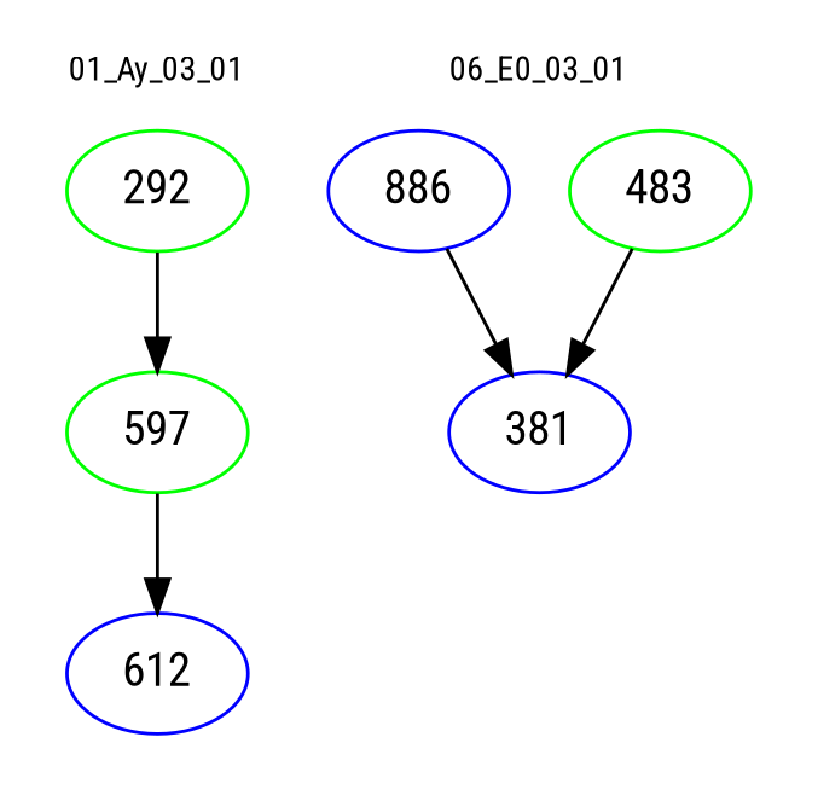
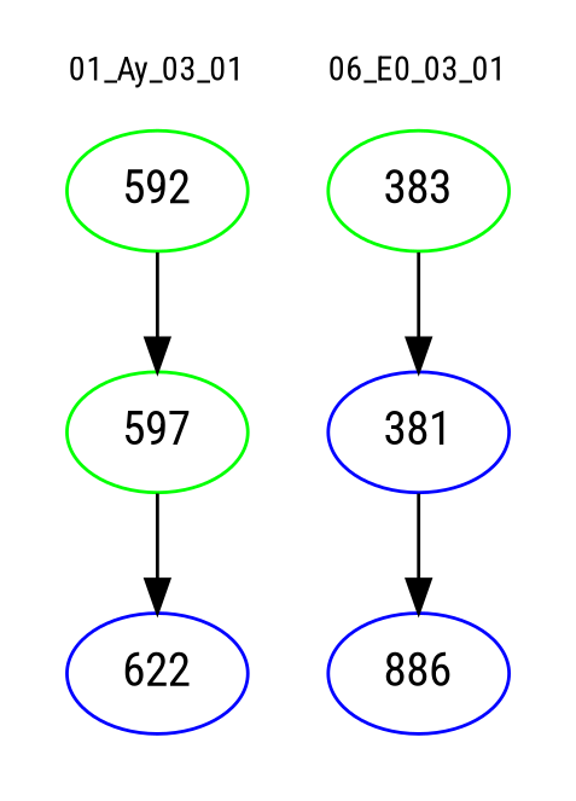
  digraph {
    fontname="Roboto Condensed"
    node [color=green fontname="Roboto Condensed"]
    edge [color=black fontname="Roboto Condensed"]
-   n1 [label=292]
+   n1 [label=592]
    n2 [label=597]
-   n3 [color=blue label=612]
-   n4 [label=483]
+   n3 [color=blue label=622]
+   n4 [label=383]
    n5 [color=blue label=381]
    n6 [color=blue label=886]
    subgraph cluster_1 {
      color=white
      fontsize=10
      label="01_Ay_03_01"
      n1
      n2
      n3
    }
    subgraph cluster_2 {
      color=white
      fontsize=10
      label="06_E0_03_01"
      n4
      n5
      n6
    }
    n1 -> n2
    n2 -> n3
    n4 -> n5
-   n6 -> n5
+   n5 -> n6
  }
